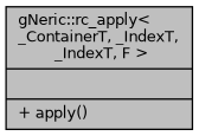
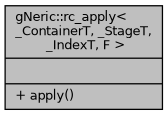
  digraph {
-   n1 [color=black fillcolor=grey75 fontcolor=black fontname=Helvetica fontsize=10 height=0.2 label="{gNeric::rc_apply\< \l_ContainerT, _IndexT,\l _IndexT, F \>\n||+ apply()\l}" shape=record style=filled width=0.4]
+   n1 [color=black fillcolor=grey75 fontcolor=black fontname=Helvetica fontsize=10 height=0.2 label="{gNeric::rc_apply\< \l_ContainerT, _StageT,\l _IndexT, F \>\n||+ apply()\l}" shape=record style=filled width=0.4]
  }
